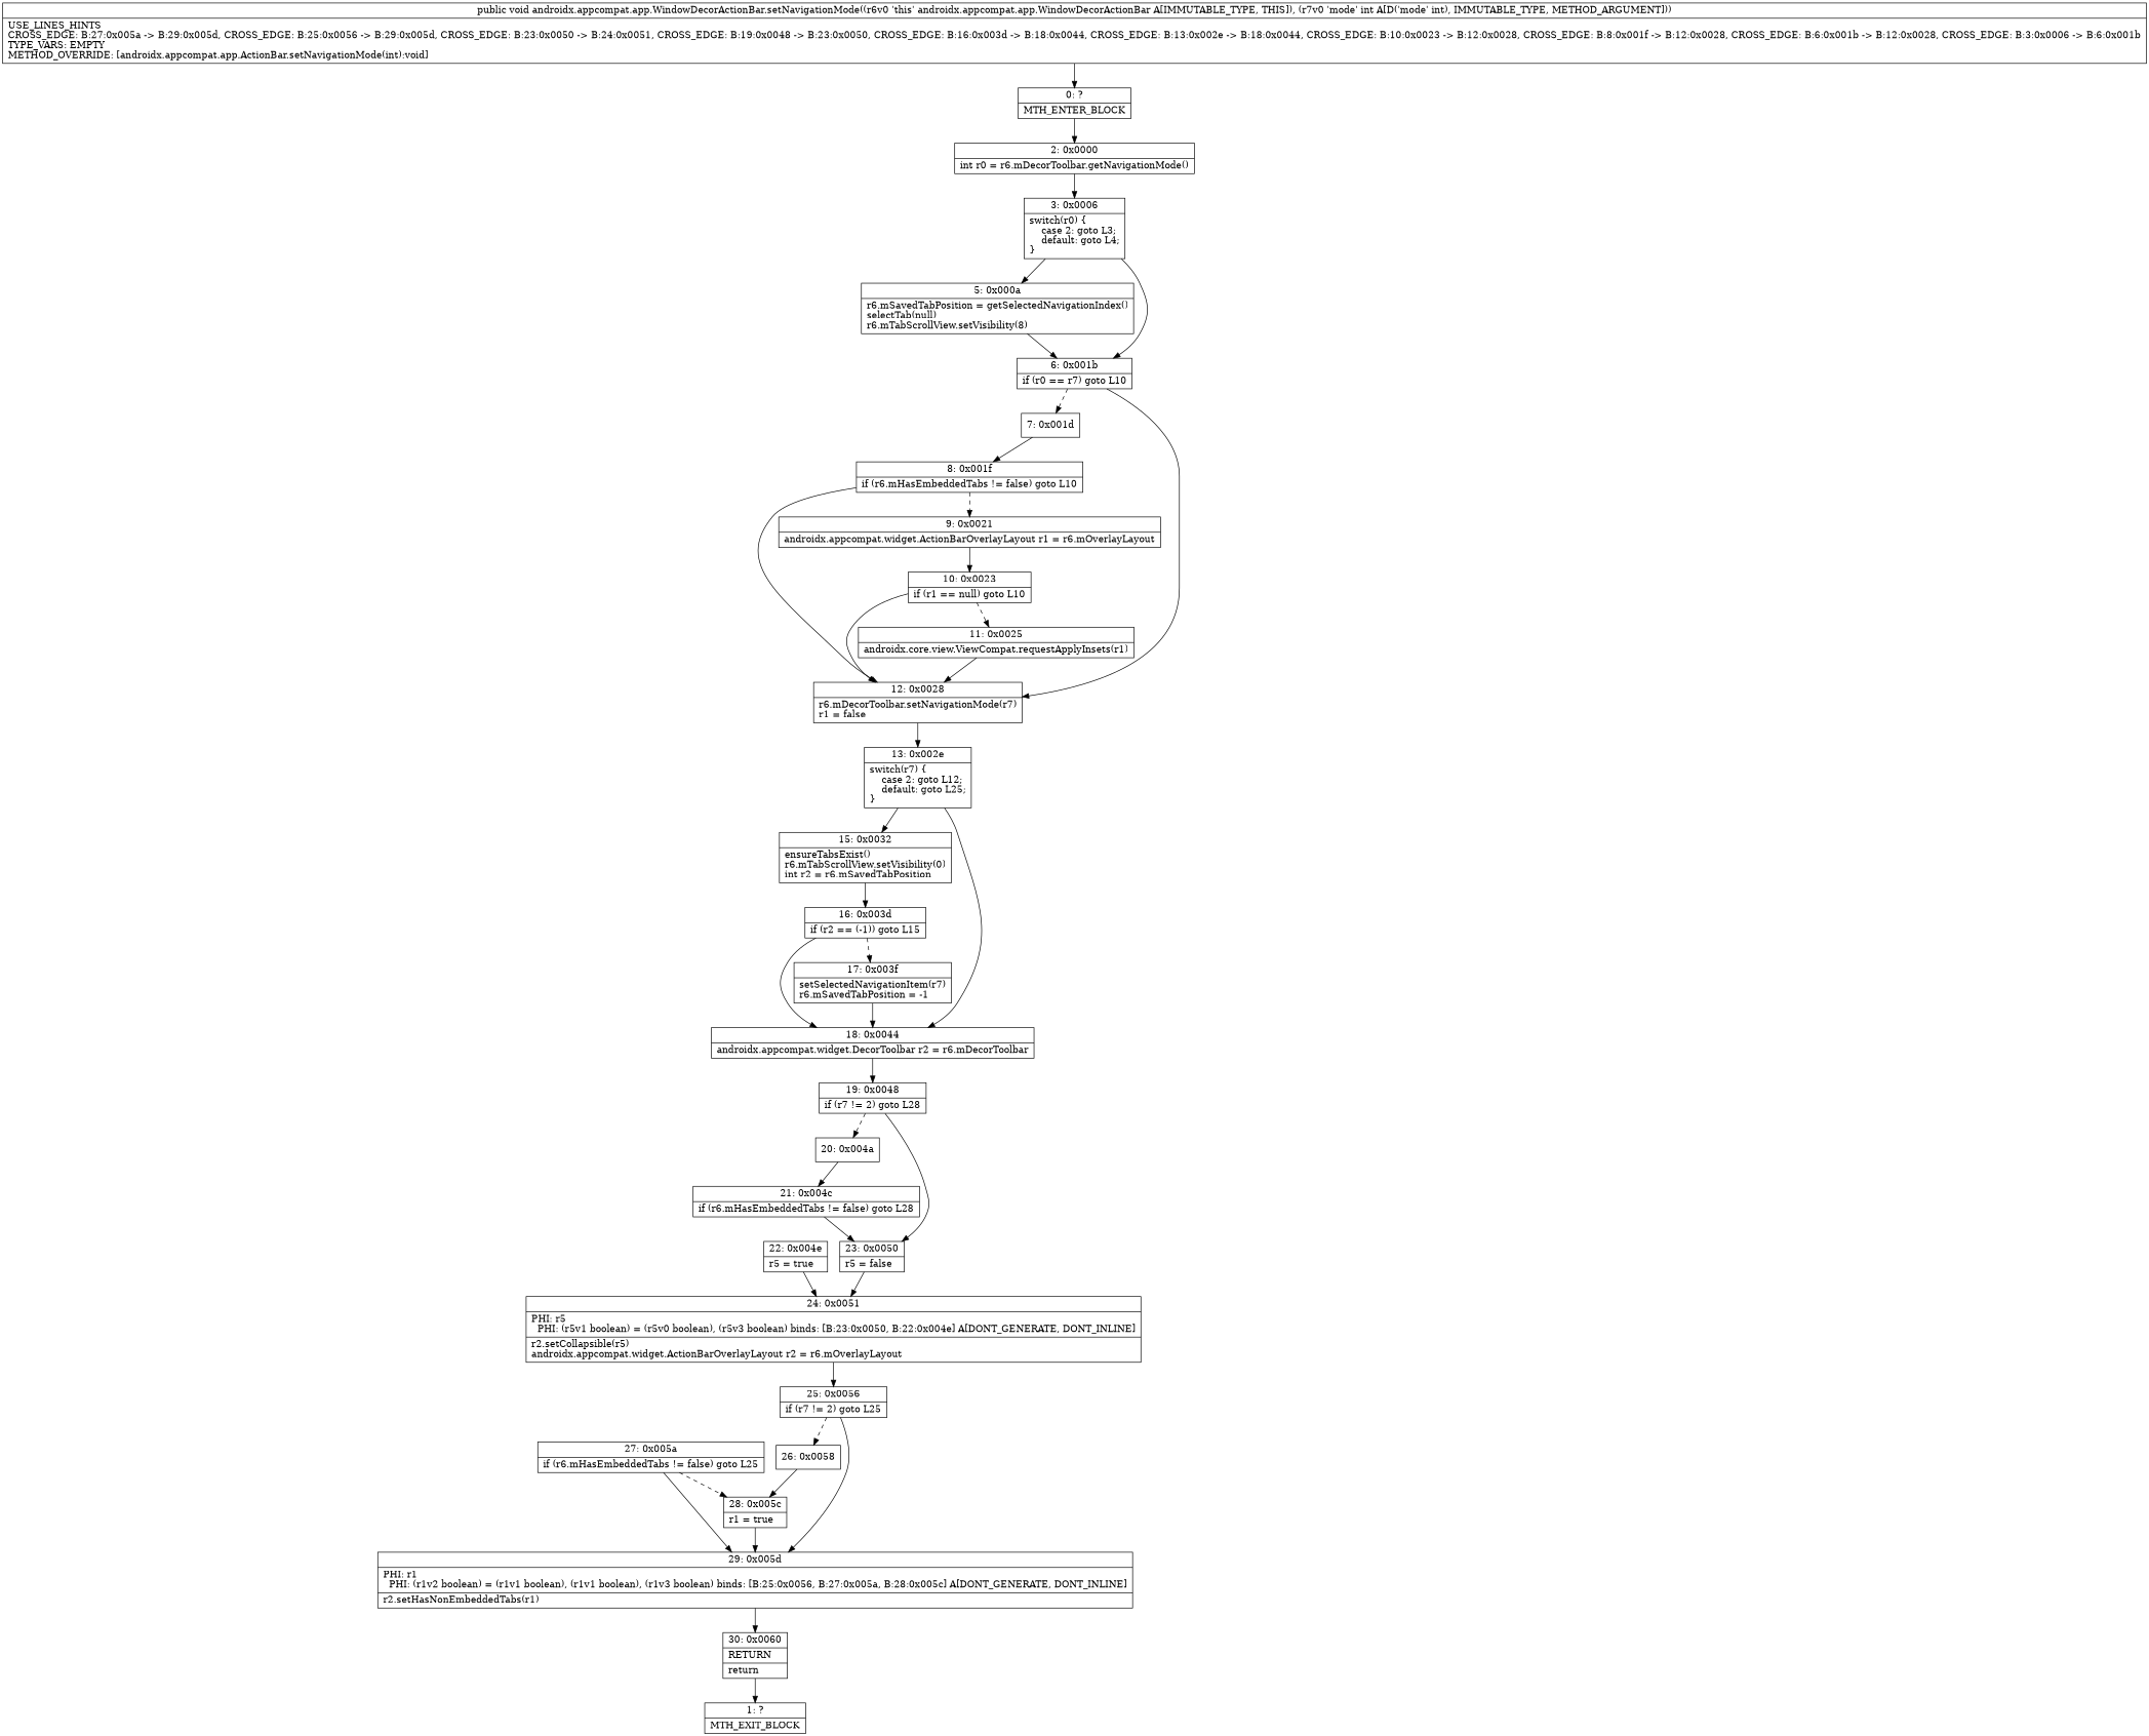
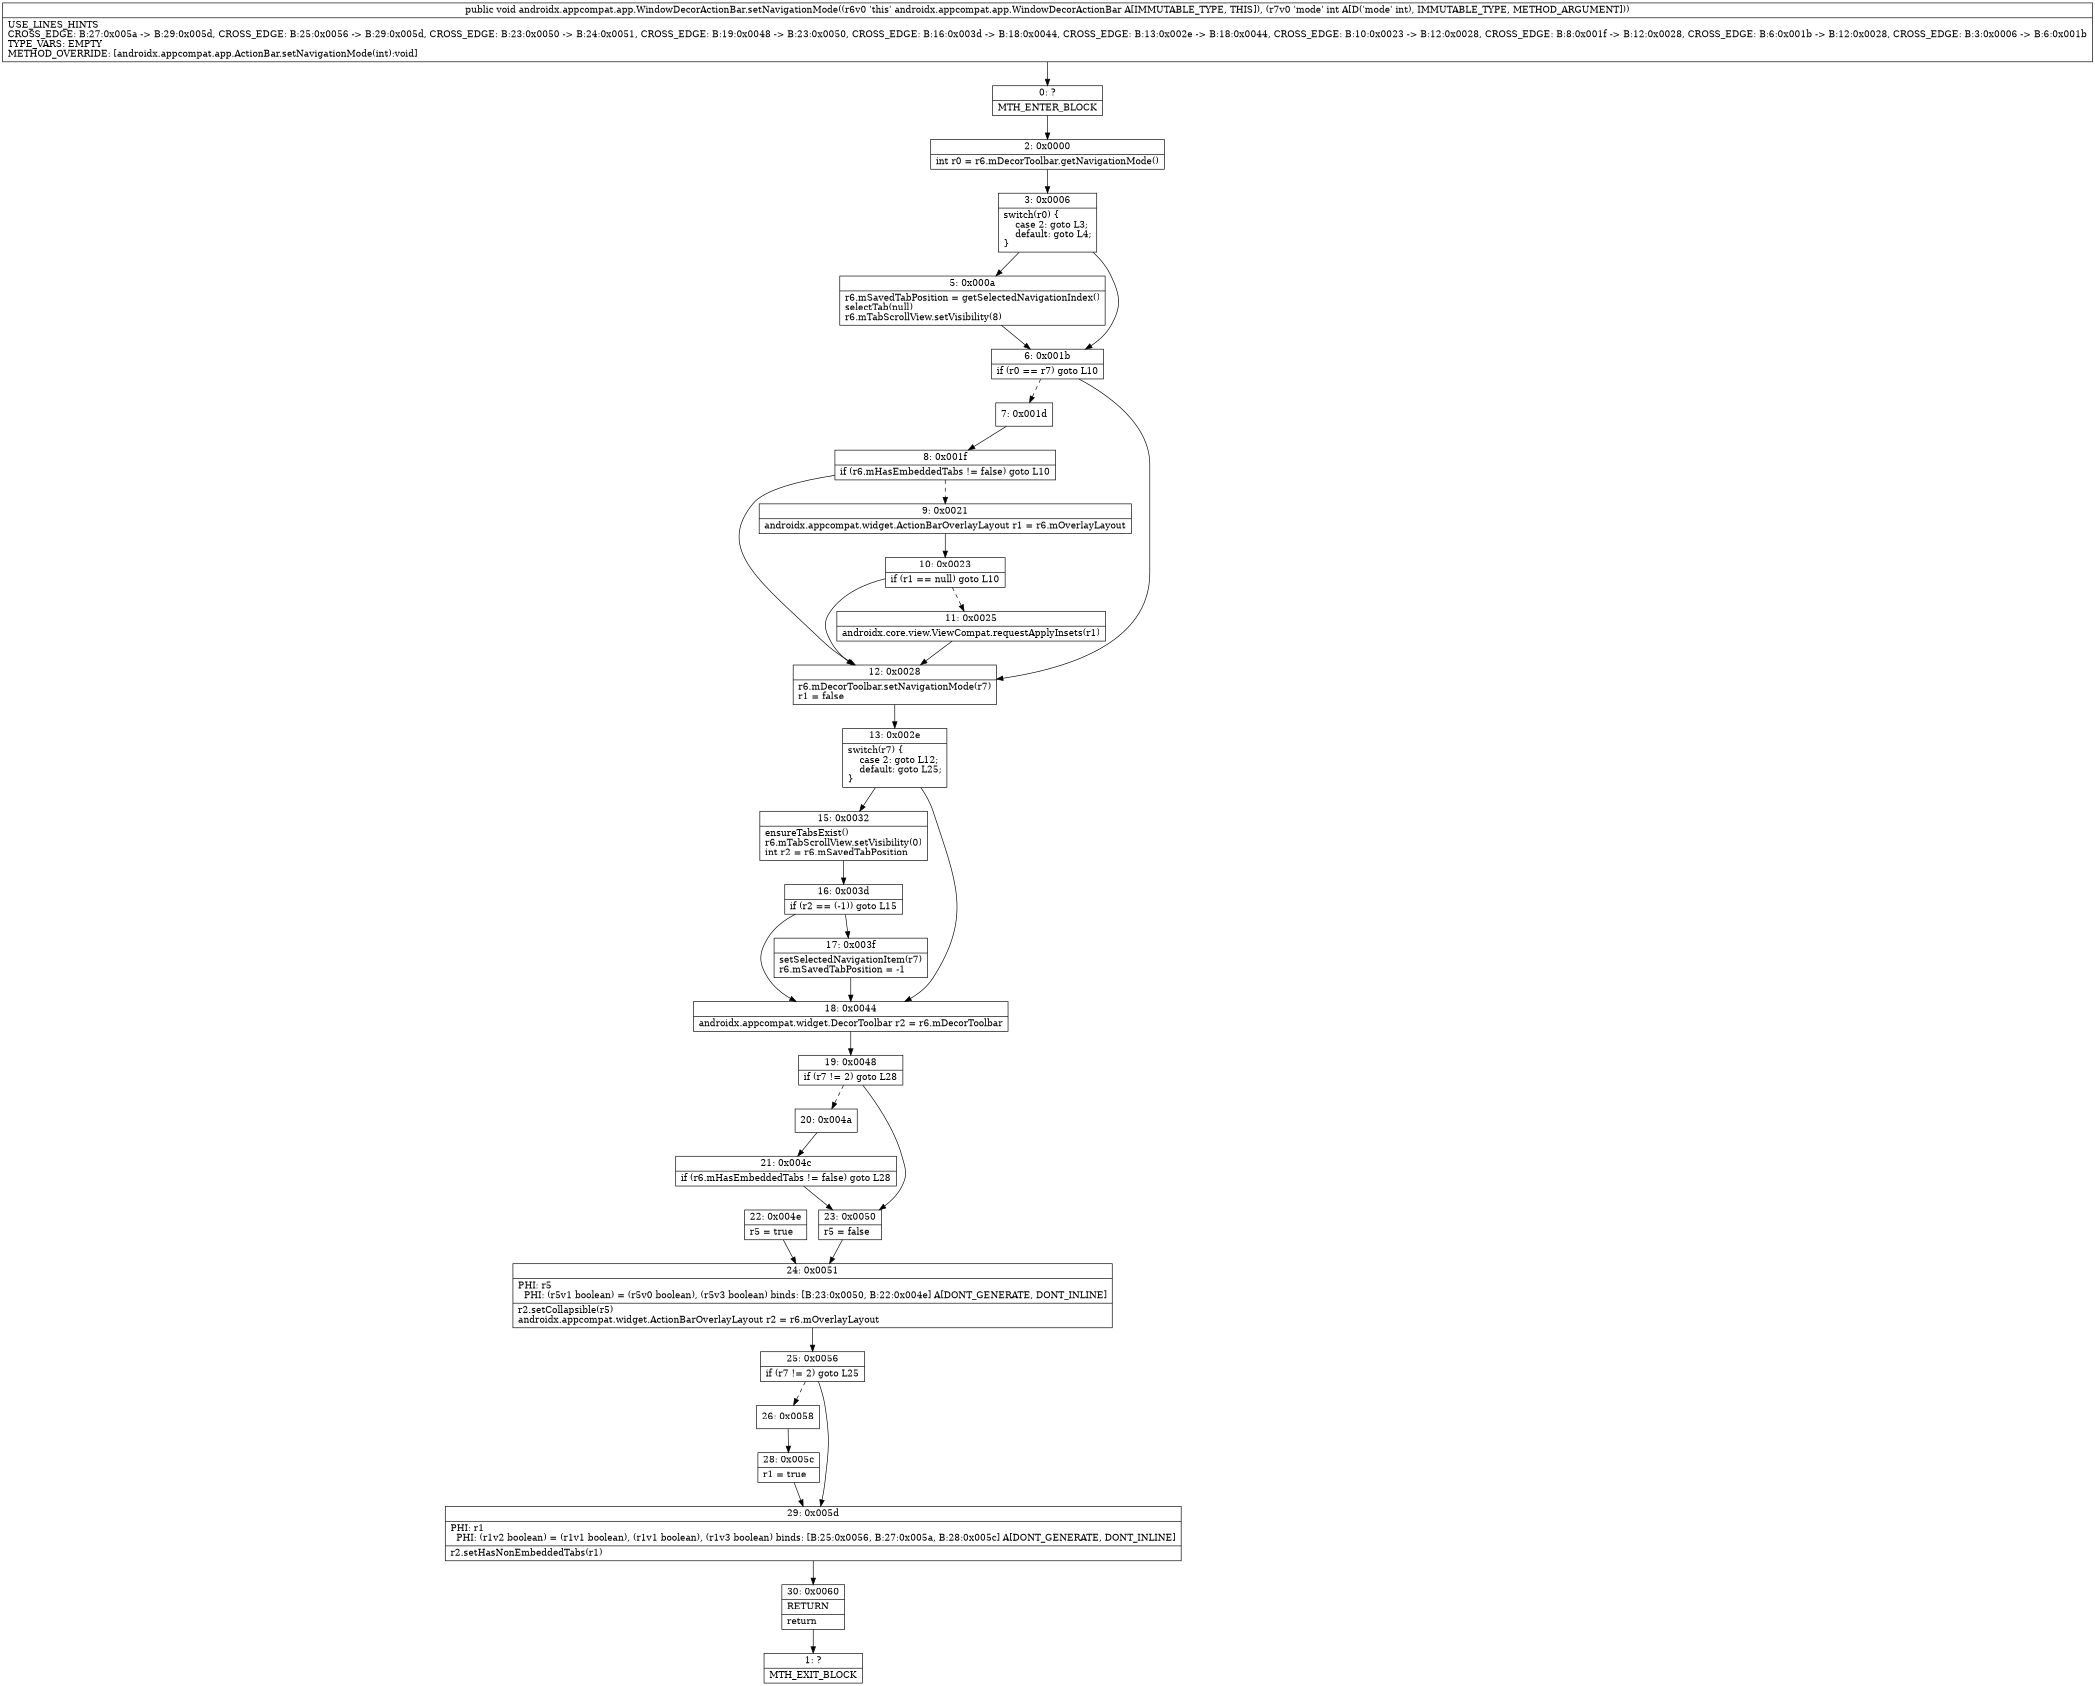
  digraph {
    node [shape=record]
    n1 [label="{0\:\ ?|MTH_ENTER_BLOCK\l}"]
    n2 [label="{2\:\ 0x0000|int r0 = r6.mDecorToolbar.getNavigationMode()\l}"]
    n3 [label="{3\:\ 0x0006|switch(r0) \{\l    case 2: goto L3;\l    default: goto L4;\l\}\l}"]
    n4 [label="{5\:\ 0x000a|r6.mSavedTabPosition = getSelectedNavigationIndex()\lselectTab(null)\lr6.mTabScrollView.setVisibility(8)\l}"]
    n5 [label="{6\:\ 0x001b|if (r0 == r7) goto L10\l}"]
    n6 [label="{7\:\ 0x001d}"]
    n7 [label="{12\:\ 0x0028|r6.mDecorToolbar.setNavigationMode(r7)\lr1 = false\l}"]
    n8 [label="{8\:\ 0x001f|if (r6.mHasEmbeddedTabs != false) goto L10\l}"]
    n9 [label="{13\:\ 0x002e|switch(r7) \{\l    case 2: goto L12;\l    default: goto L25;\l\}\l}"]
    n10 [label="{9\:\ 0x0021|androidx.appcompat.widget.ActionBarOverlayLayout r1 = r6.mOverlayLayout\l}"]
    n11 [label="{10\:\ 0x0023|if (r1 == null) goto L10\l}"]
    n12 [label="{11\:\ 0x0025|androidx.core.view.ViewCompat.requestApplyInsets(r1)\l}"]
    n13 [label="{15\:\ 0x0032|ensureTabsExist()\lr6.mTabScrollView.setVisibility(0)\lint r2 = r6.mSavedTabPosition\l}"]
    n14 [label="{18\:\ 0x0044|androidx.appcompat.widget.DecorToolbar r2 = r6.mDecorToolbar\l}"]
    n15 [label="{16\:\ 0x003d|if (r2 == (\-1)) goto L15\l}"]
    n16 [label="{19\:\ 0x0048|if (r7 != 2) goto L28\l}"]
    n17 [label="{17\:\ 0x003f|setSelectedNavigationItem(r7)\lr6.mSavedTabPosition = \-1\l}"]
    n18 [label="{20\:\ 0x004a}"]
    n19 [label="{23\:\ 0x0050|r5 = false\l}"]
    n20 [label="{21\:\ 0x004c|if (r6.mHasEmbeddedTabs != false) goto L28\l}"]
    n21 [label="{24\:\ 0x0051|PHI: r5 \l  PHI: (r5v1 boolean) = (r5v0 boolean), (r5v3 boolean) binds: [B:23:0x0050, B:22:0x004e] A[DONT_GENERATE, DONT_INLINE]\l|r2.setCollapsible(r5)\landroidx.appcompat.widget.ActionBarOverlayLayout r2 = r6.mOverlayLayout\l}"]
    n22 [label="{22\:\ 0x004e|r5 = true\l}"]
    n23 [label="{25\:\ 0x0056|if (r7 != 2) goto L25\l}"]
    n24 [label="{26\:\ 0x0058}"]
    n25 [label="{29\:\ 0x005d|PHI: r1 \l  PHI: (r1v2 boolean) = (r1v1 boolean), (r1v1 boolean), (r1v3 boolean) binds: [B:25:0x0056, B:27:0x005a, B:28:0x005c] A[DONT_GENERATE, DONT_INLINE]\l|r2.setHasNonEmbeddedTabs(r1)\l}"]
    n26 [label="{28\:\ 0x005c|r1 = true\l}"]
    n27 [label="{30\:\ 0x0060|RETURN\l|return\l}"]
-   n28 [label="{27\:\ 0x005a|if (r6.mHasEmbeddedTabs != false) goto L25\l}"]
    n29 [label="{1\:\ ?|MTH_EXIT_BLOCK\l}"]
    n30 [label="{public void androidx.appcompat.app.WindowDecorActionBar.setNavigationMode((r6v0 'this' androidx.appcompat.app.WindowDecorActionBar A[IMMUTABLE_TYPE, THIS]), (r7v0 'mode' int A[D('mode' int), IMMUTABLE_TYPE, METHOD_ARGUMENT]))  | USE_LINES_HINTS\lCROSS_EDGE: B:27:0x005a \-\> B:29:0x005d, CROSS_EDGE: B:25:0x0056 \-\> B:29:0x005d, CROSS_EDGE: B:23:0x0050 \-\> B:24:0x0051, CROSS_EDGE: B:19:0x0048 \-\> B:23:0x0050, CROSS_EDGE: B:16:0x003d \-\> B:18:0x0044, CROSS_EDGE: B:13:0x002e \-\> B:18:0x0044, CROSS_EDGE: B:10:0x0023 \-\> B:12:0x0028, CROSS_EDGE: B:8:0x001f \-\> B:12:0x0028, CROSS_EDGE: B:6:0x001b \-\> B:12:0x0028, CROSS_EDGE: B:3:0x0006 \-\> B:6:0x001b\lTYPE_VARS: EMPTY\lMETHOD_OVERRIDE: [androidx.appcompat.app.ActionBar.setNavigationMode(int):void]\l}"]
    n1 -> n2
    n2 -> n3
    n3 -> n4
    n3 -> n5
    n4 -> n5
    n5 -> n6 [style=dashed]
    n5 -> n7
    n6 -> n8
    n7 -> n9
    n8 -> n7
    n8 -> n10 [style=dashed]
    n9 -> n13
    n9 -> n14
    n10 -> n11
    n11 -> n7
    n11 -> n12 [style=dashed]
    n12 -> n7
    n13 -> n15
    n14 -> n16
    n15 -> n14
-   n15 -> n17 [style=dashed]
+   n15 -> n17 [style=solid]
    n16 -> n18 [style=dashed]
    n16 -> n19
    n17 -> n14
    n18 -> n20
    n19 -> n21
    n20 -> n19
    n21 -> n23
    n22 -> n21
    n23 -> n24 [style=dashed]
    n23 -> n25
    n24 -> n26
    n25 -> n27
    n26 -> n25
    n27 -> n29
-   n28 -> n25
-   n28 -> n26 [style=dashed]
    n30 -> n1
  }
